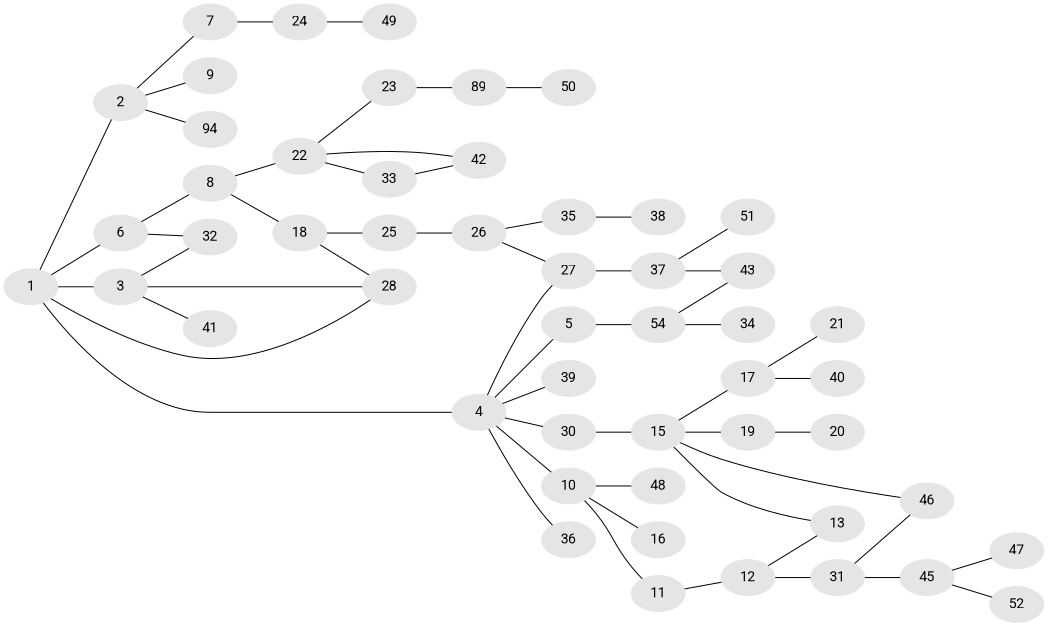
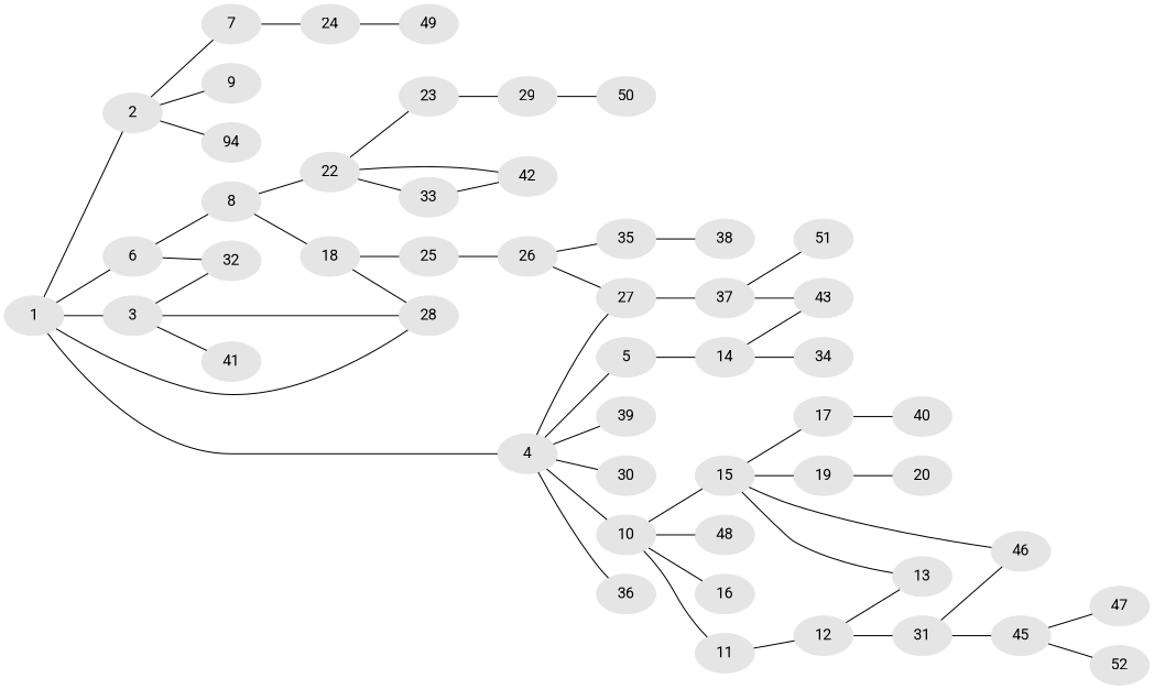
  graph {
    fontname=Roboto
    rankdir=LR
    node [color=gray90 fontname=Roboto style=filled]
    edge [fontname=Roboto]
    1
    2
    3
    4
    6
    28
    7
    9
    n9 [label=94]
    32
    41
    5
    10
    27
    30
    36
    39
    8
    24
-   14 [label=54]
+   14
    11
    15
    16
    48
    37
    34
    43
    18
    22
    49
    25
    23
    33
    42
    12
    13
    17
    19
    46
    31
    45
-   21
    40
    20
    26
-   29 [label=89]
+   29
    50
    35
    38
    51
    47
    52
    1 -- 2
    1 -- 3
    1 -- 4
    1 -- 6
    1 -- 28
    2 -- 7
    2 -- 9
    2 -- n9
    3 -- 28
    3 -- 32
    3 -- 41
    4 -- 5
    4 -- 10
    4 -- 27
    4 -- 30
    4 -- 36
    4 -- 39
    6 -- 32
    6 -- 8
    7 -- 24
    5 -- 14
    10 -- 11
-   30 -- 15
+   10 -- 15
    10 -- 16
    10 -- 48
    27 -- 37
    8 -- 18
    8 -- 22
    24 -- 49
    14 -- 34
    14 -- 43
    11 -- 12
    15 -- 13
    15 -- 17
    15 -- 19
    15 -- 46
    37 -- 43
    37 -- 51
    18 -- 28
    18 -- 25
    22 -- 23
    22 -- 33
    22 -- 42
    25 -- 26
    23 -- 29
    33 -- 42
    12 -- 13
    12 -- 31
-   17 -- 21
    17 -- 40
    19 -- 20
    31 -- 46
    31 -- 45
    45 -- 47
    45 -- 52
    26 -- 27
    26 -- 35
    29 -- 50
    35 -- 38
  }
